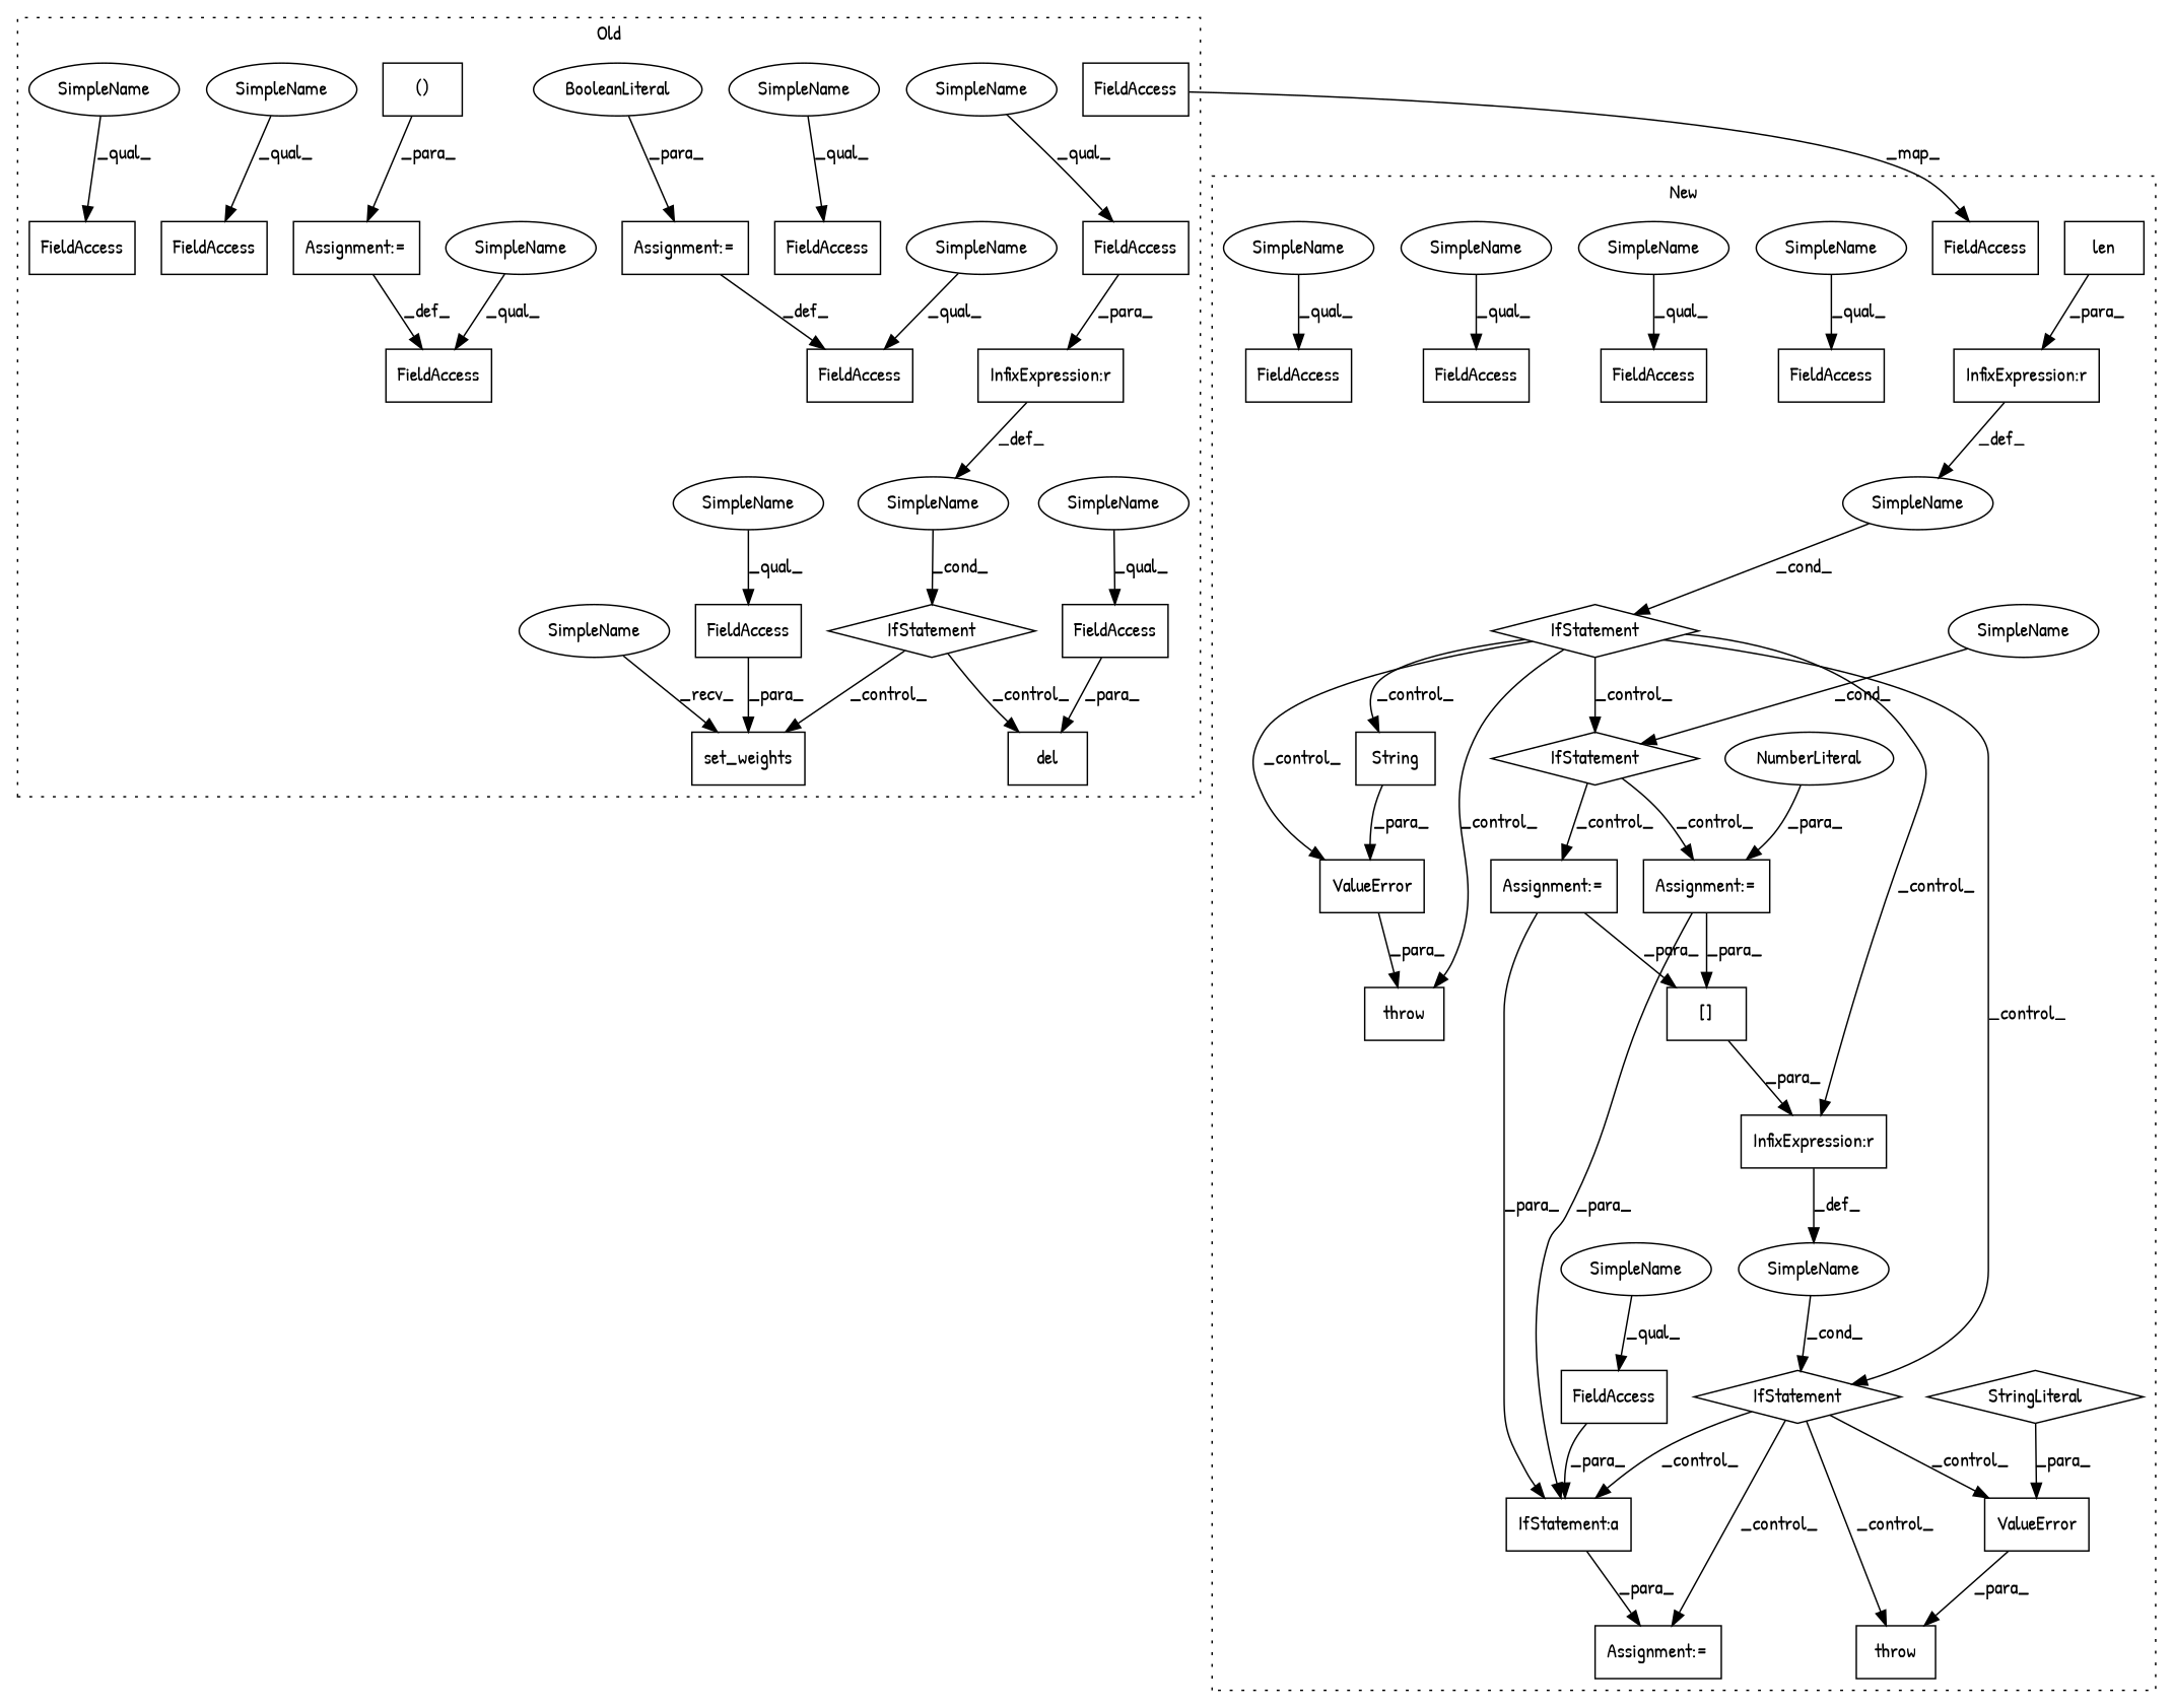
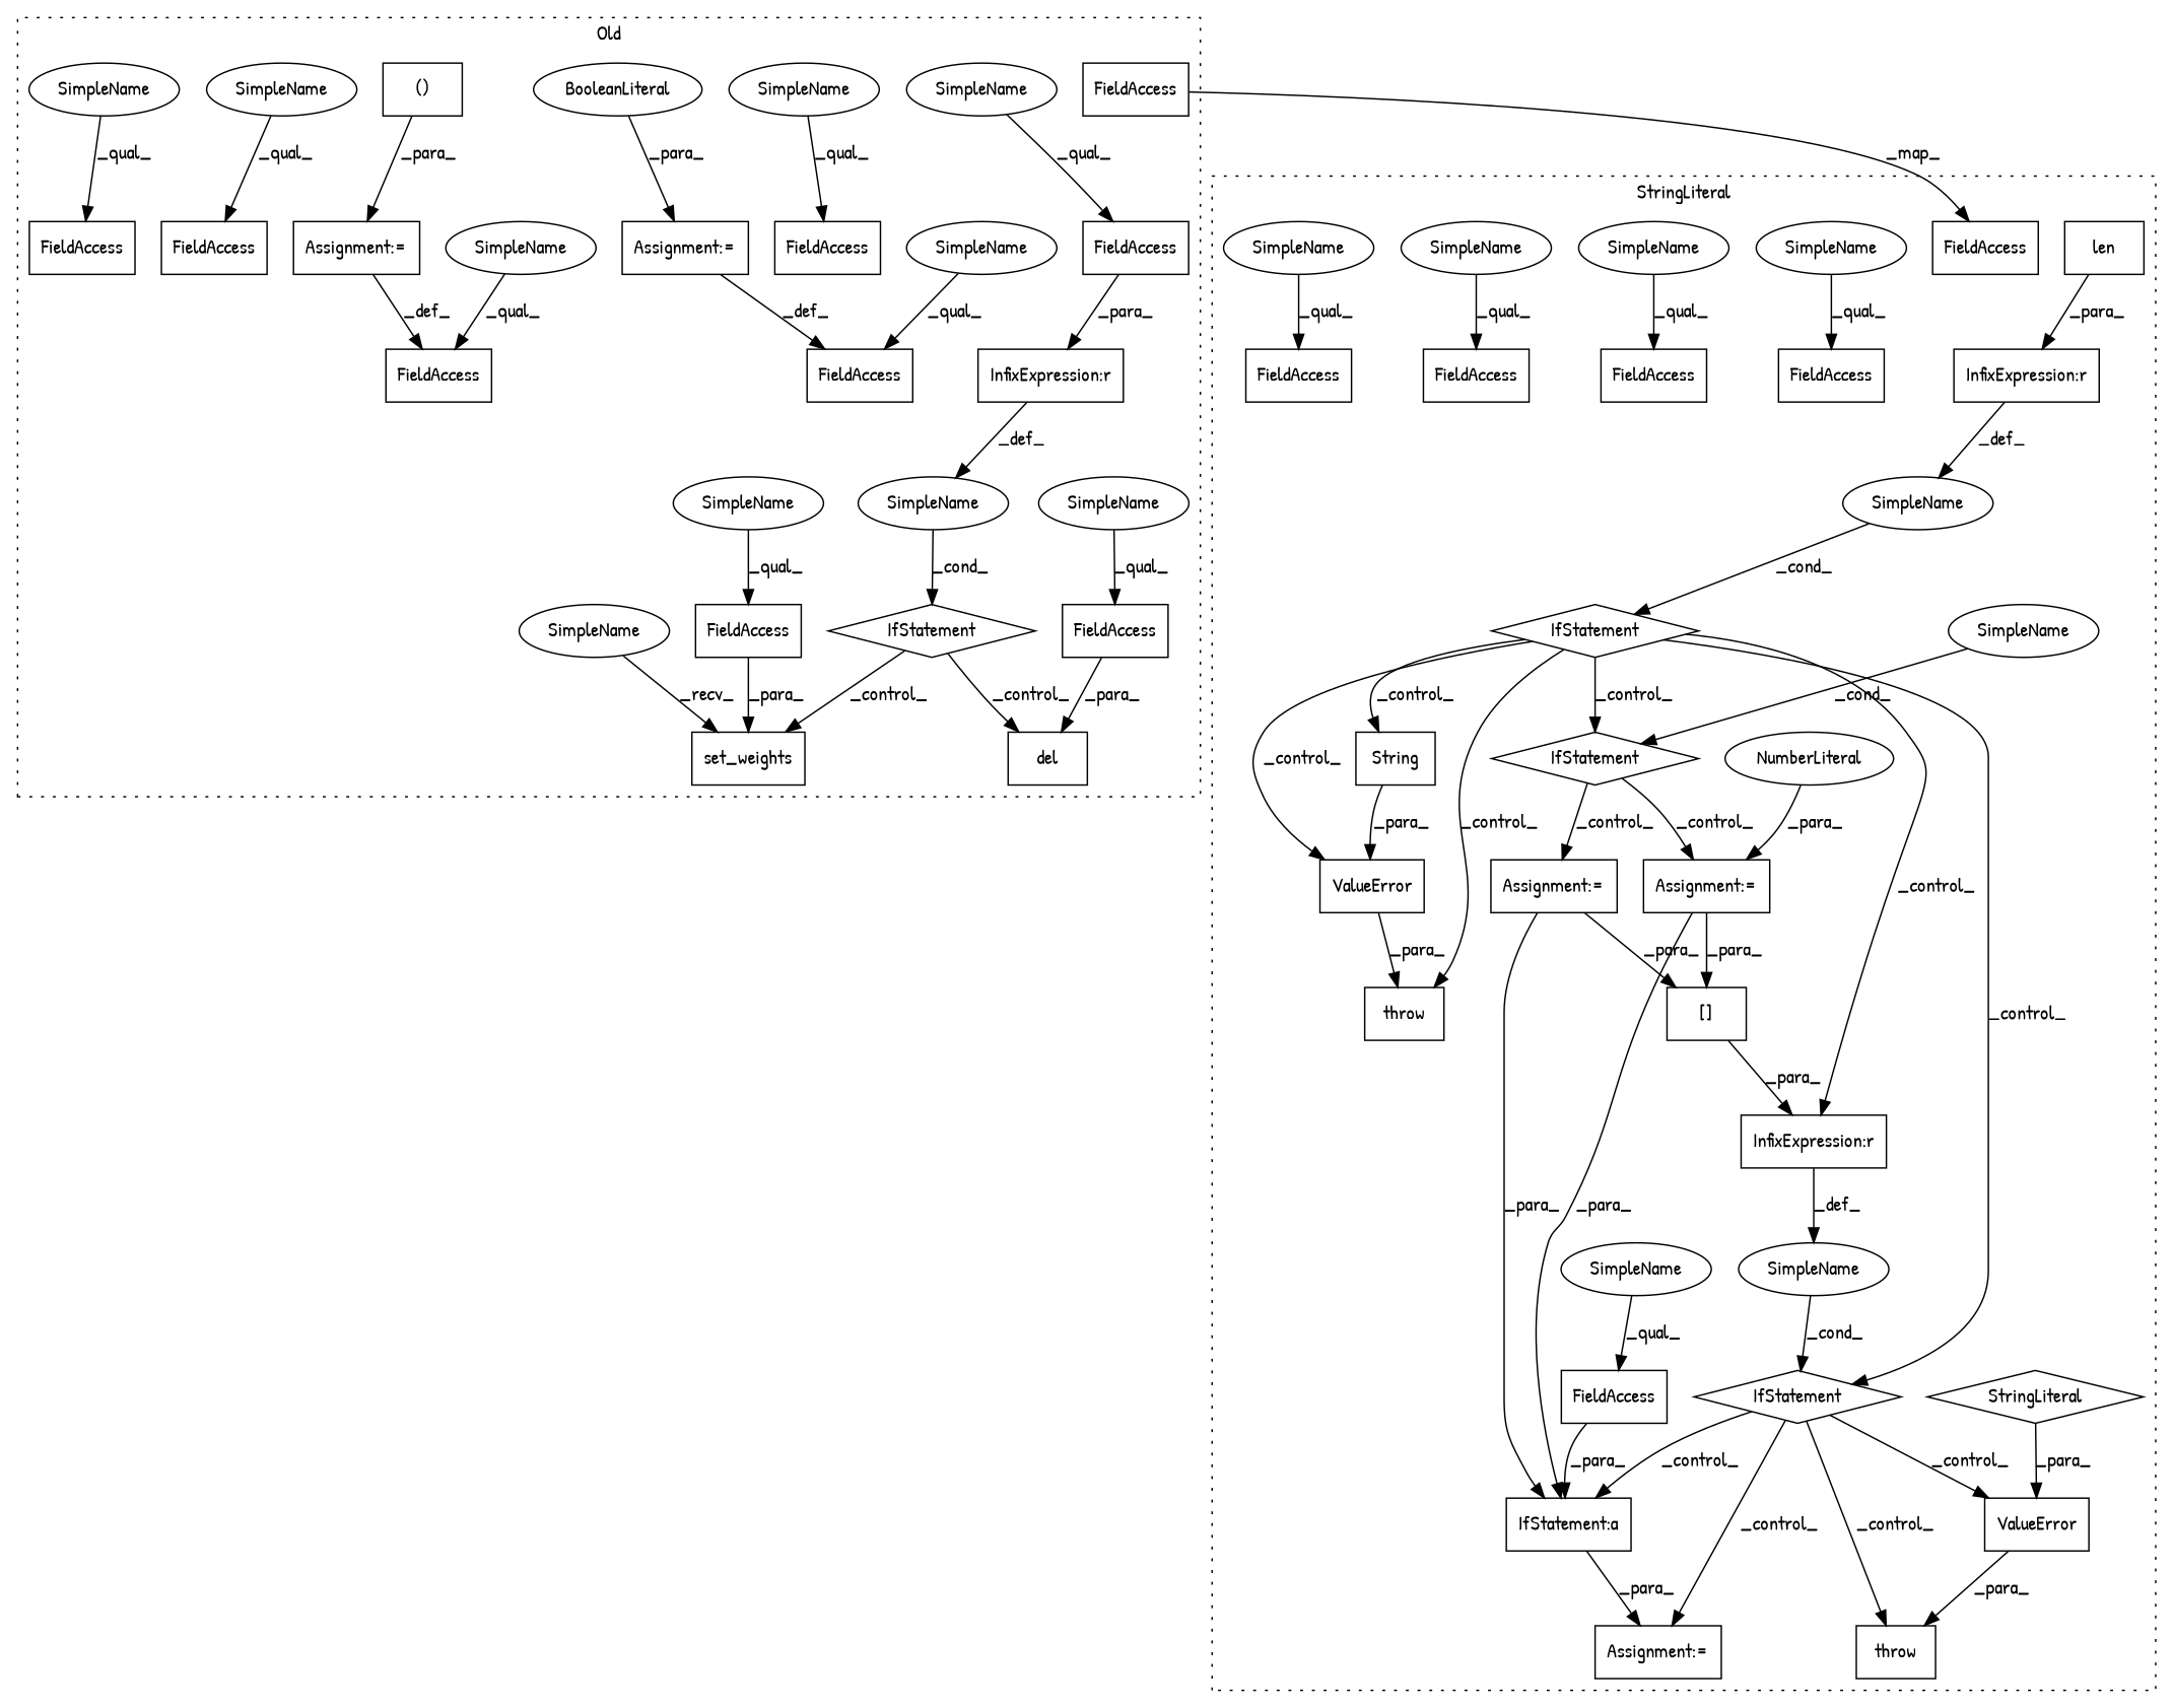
  digraph {
    fontname="Patrick Hand"
    node [a=42 fontname="Patrick Hand" l=4 shape=box]
    edge [fontname="Patrick Hand"]
    n1 [a=32 l="12,1" label=set_weights s="8470,8502"]
    n2 [label=SimpleName shape=ellipse l=""]
    n3 [a=32 l="4,1" label=del s="8511,8535"]
    n4 [a=22 l=20 label=FieldAccess s=8482]
    n5 [a=22 l=20 label=FieldAccess s=8515]
    n6 [a=25 l="4,2" label=IfStatement s="8423,8455" shape=diamond]
    n7 [a=27 label="InfixExpression:r" s=8447]
    n8 [a=22 l=20 label=FieldAccess s=8427]
    n9 [a=22 l=12 label=FieldAccess s=7905]
    n10 [a=106 l=85 label="()" s=7925]
    n11 [a=22 l=10 label=FieldAccess s=8548]
    n12 [a=22 l=6 label=FieldAccess s=8239]
    n13 [a=22 l=12 label=FieldAccess s=7699]
    n14 [a=22 l=16 label=FieldAccess s=8073]
    n15 [a=22 l=9 label=FieldAccess s=8220]
    n16 [a=7 l=8 label="Assignment:=" s=7917]
    n17 [a=7 l=1 label="Assignment:=" s=8558]
    n18 [a=9 label=BooleanLiteral s=8559 shape=ellipse]
    n19 [label=SimpleName s=8239 shape=ellipse]
    n20 [label=SimpleName s=8427 shape=ellipse]
    n21 [label=SimpleName s=8515 shape=ellipse]
    n22 [label=SimpleName s=8548 shape=ellipse]
    n23 [label=SimpleName s=7905 shape=ellipse]
    n24 [label=SimpleName s=8073 shape=ellipse]
    n25 [label=SimpleName s=8482 shape=ellipse]
    n26 [label=SimpleName s=7699 shape=ellipse]
    n27 [label=SimpleName s=8465 shape=ellipse]
    n28 [a=32 l="11,1" label=ValueError s="13569,13671"]
    n29 [a=25 l="4,2" label=IfStatement s="13529,13553" shape=diamond]
    n30 [label=SimpleName shape=ellipse l=""]
    n31 [a=27 l=3 label="InfixExpression:r" s=13549]
    n32 [a=53 l=6 label=throw s=13563]
    n33 [a=32 l="7,1" label=String s="13652,13670"]
    n34 [a=25 l="4,2" label=IfStatement s="13684,13724" shape=diamond]
    n35 [a=7 l=6 label="Assignment:=" s=14174]
    n36 [a=25 l="4,2" label=IfStatement s="13796,13833" shape=diamond]
    n37 [a=32 l="4,1" label=len s="13533,13548"]
    n38 [a=32 l="11,1" label=ValueError s="13849,13951"]
    n39 [a=27 l=3 label="IfStatement:a" s=14230]
    n40 [label=SimpleName shape=ellipse l=""]
    n41 [a=45 l=91 label=StringLiteral s=13860 shape=diamond]
    n42 [a=27 label="InfixExpression:r" s=13825]
    n43 [a=22 l=21 label=FieldAccess s=14209]
    n44 [a=22 l=16 label=FieldAccess s=14070]
    n45 [a=22 l=21 label=FieldAccess s=14124]
    n46 [a=22 l=13 label=FieldAccess s=14611]
    n47 [a=22 l=26 label=FieldAccess s=14502]
    n48 [label=SimpleName shape=ellipse l=""]
    n49 [a=7 l=1 label="Assignment:=" s=13746]
    n50 [a=22 l=9 label=FieldAccess s=14634]
    n51 [a=34 l=1 label=NumberLiteral s=13747 shape=ellipse]
    n52 [a=2 l="12,1" label="[]" s="13800,13824"]
    n53 [a=53 l=6 label=throw s=13843]
    n54 [a=7 l=1 label="Assignment:=" s=13782]
    n55 [label=SimpleName s=14611 shape=ellipse]
    n56 [label=SimpleName s=14209 shape=ellipse]
    n57 [label=SimpleName s=14502 shape=ellipse]
    n58 [label=SimpleName s=14070 shape=ellipse]
    n59 [label=SimpleName s=14124 shape=ellipse]
    subgraph cluster_1 {
      label=Old
      style=dotted
      n1
      n2
      n3
      n4
      n5
      n6
      n7
      n8
      n9
      n10
      n11
      n12
      n13
      n14
      n15
      n16
      n17
      n18
      n19
      n20
      n21
      n22
      n23
      n24
      n25
      n26
      n27
    }
    subgraph cluster_2 {
-     label=New
+     label=StringLiteral
      style=dotted
      n28
      n29
      n30
      n31
      n32
      n33
      n34
      n35
      n36
      n37
      n38
      n39
      n40
      n41
      n42
      n43
      n44
      n45
      n46
      n47
      n48
      n49
      n50
      n51
      n52
      n53
      n54
      n55
      n56
      n57
      n58
      n59
    }
    n2 -> n6 [label=_cond_]
    n4 -> n1 [label=_para_]
    n5 -> n3 [label=_para_]
    n6 -> n1 [label=_control_]
    n6 -> n3 [label=_control_]
    n7 -> n2 [label=_def_]
    n8 -> n7 [label=_para_]
    n10 -> n16 [label=_para_]
    n15 -> n50 [label=_map_]
    n16 -> n9 [label=_def_]
    n17 -> n11 [label=_def_]
    n18 -> n17 [label=_para_]
    n19 -> n12 [label=_qual_]
    n20 -> n8 [label=_qual_]
    n21 -> n5 [label=_qual_]
    n22 -> n11 [label=_qual_]
    n23 -> n9 [label=_qual_]
    n24 -> n14 [label=_qual_]
    n25 -> n4 [label=_qual_]
    n26 -> n13 [label=_qual_]
    n27 -> n1 [label=_recv_]
    n28 -> n32 [label=_para_]
    n29 -> n28 [label=_control_]
    n29 -> n32 [label=_control_]
    n29 -> n33 [label=_control_]
    n29 -> n34 [label=_control_]
    n29 -> n36 [label=_control_]
    n29 -> n42 [label=_control_]
    n30 -> n29 [label=_cond_]
    n31 -> n30 [label=_def_]
    n33 -> n28 [label=_para_]
    n34 -> n49 [label=_control_]
    n34 -> n54 [label=_control_]
    n36 -> n35 [label=_control_]
    n36 -> n38 [label=_control_]
    n36 -> n39 [label=_control_]
    n36 -> n53 [label=_control_]
    n37 -> n31 [label=_para_]
    n38 -> n53 [label=_para_]
    n39 -> n35 [label=_para_]
    n40 -> n36 [label=_cond_]
    n41 -> n38 [label=_para_]
    n42 -> n40 [label=_def_]
    n43 -> n39 [label=_para_]
    n48 -> n34 [label=_cond_]
    n49 -> n39 [label=_para_]
    n49 -> n52 [label=_para_]
    n51 -> n49 [label=_para_]
    n52 -> n42 [label=_para_]
    n54 -> n39 [label=_para_]
    n54 -> n52 [label=_para_]
    n55 -> n46 [label=_qual_]
    n56 -> n43 [label=_qual_]
    n57 -> n47 [label=_qual_]
    n58 -> n44 [label=_qual_]
    n59 -> n45 [label=_qual_]
  }
